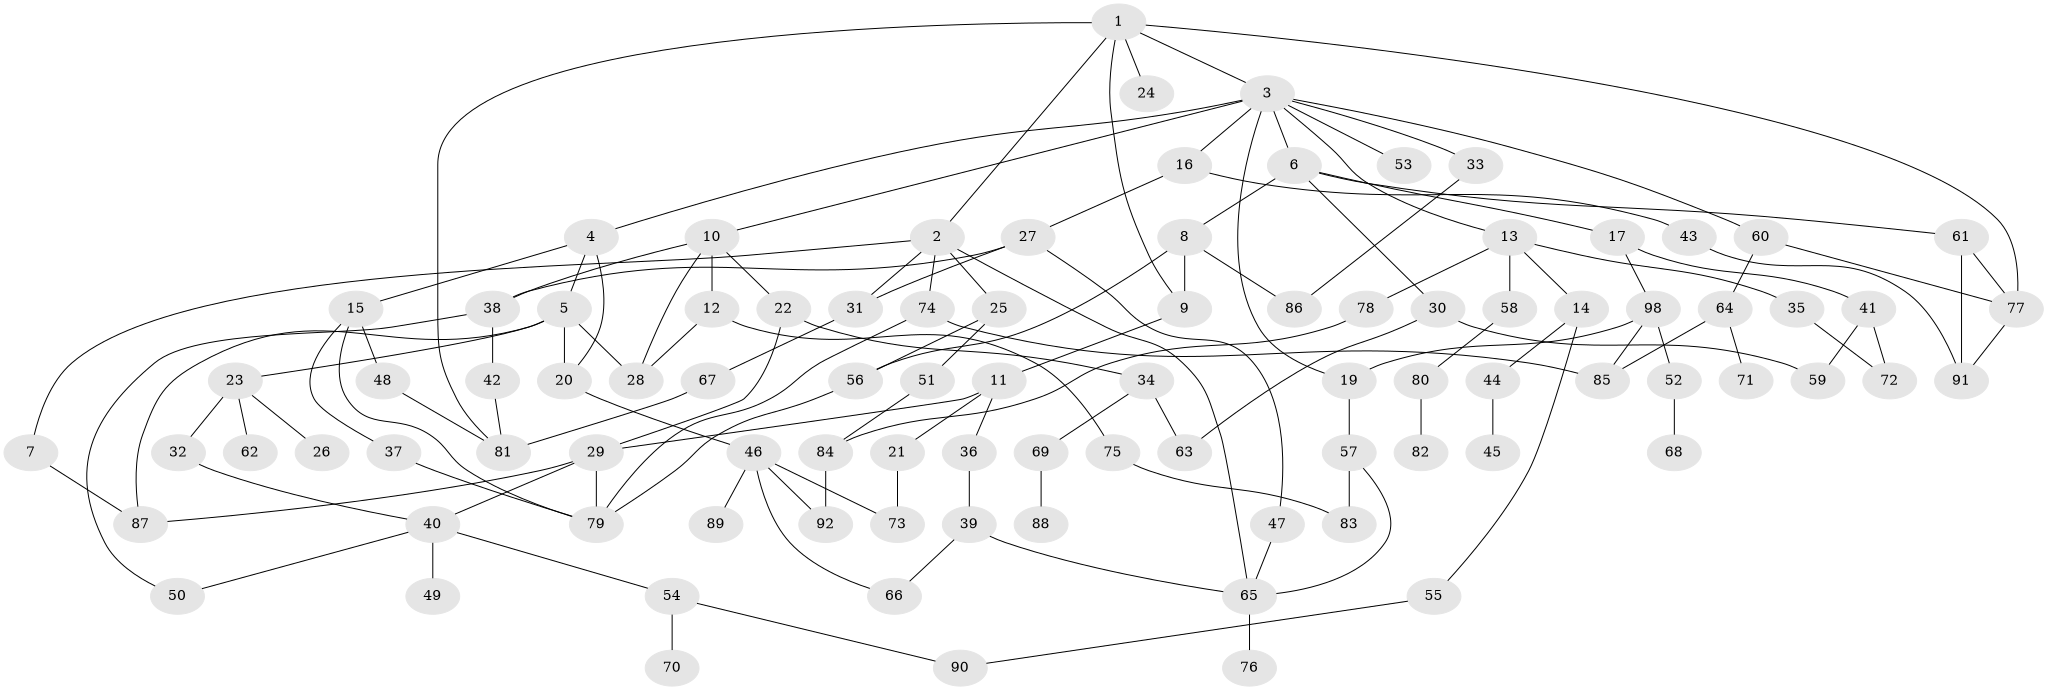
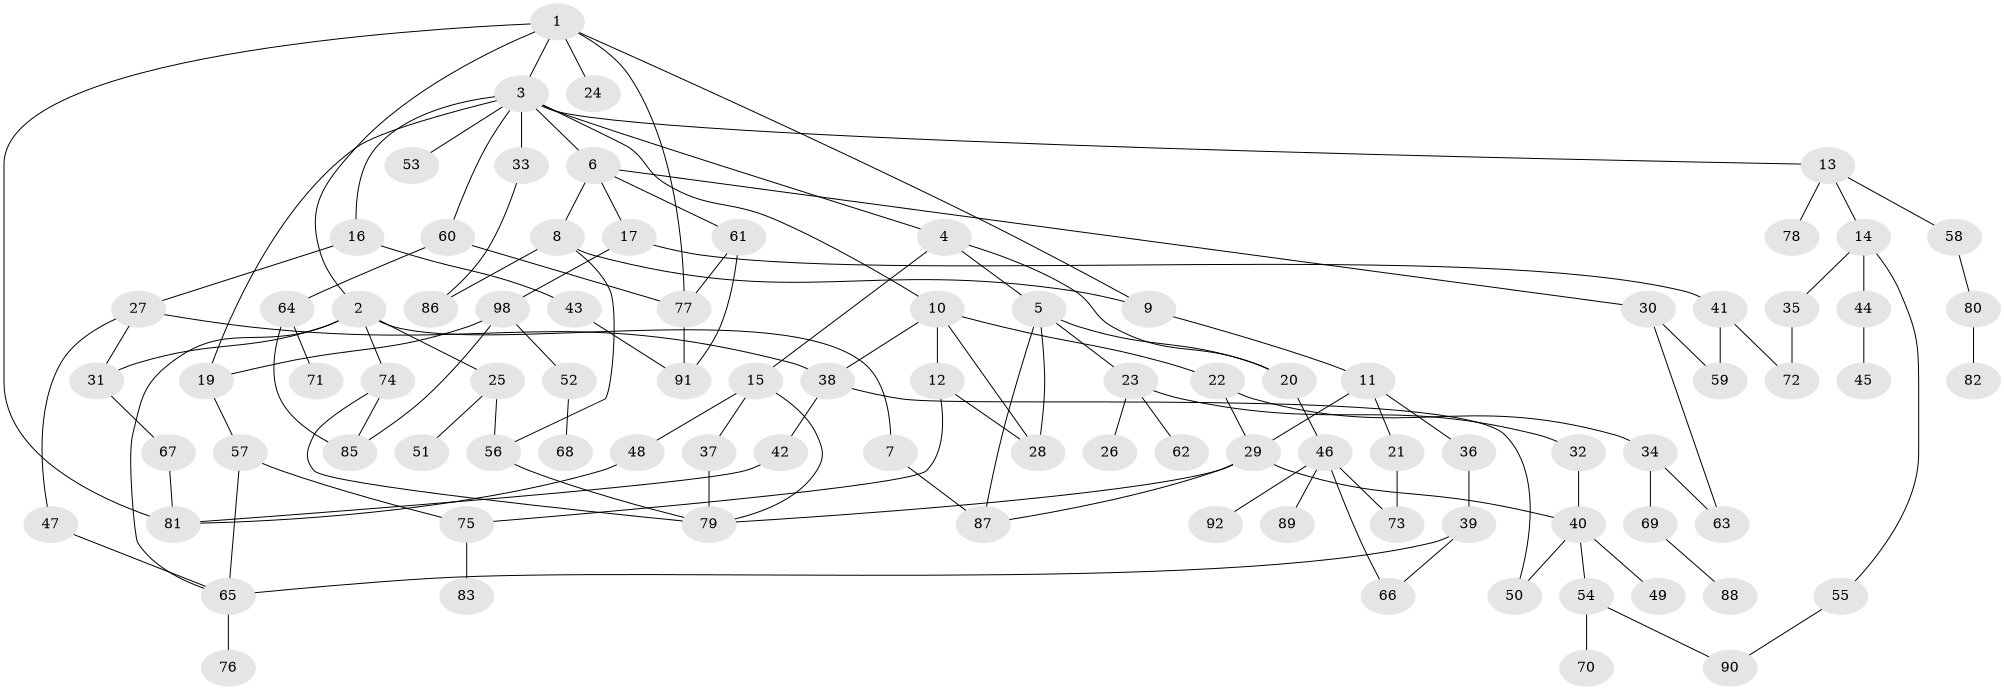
  graph {
    node [color=gray90 style=filled]
    1
    2
    3
    9
    24
    77
    81
    7
    25
    31
    65
    74
    4
    6
    10
    13
    16
    19
    33
    53
    60
    11
    91
    87
    56
    51
    67
    76
    79
    85
    5
    15
    20
    8
    17
    30
    61
    28
    12
    22
    38
    14
    35
    58
    78
    27
    43
    57
    86
    64
    23
    37
    48
    46
    26
    32
    62
    n58 [label=98]
    41
    59
    63
    21
    29
    36
    75
    34
    42
    50
    73
    40
    39
    83
    44
    55
    72
    80
-   84
    45
    90
    47
    52
    68
    66
    89
    92
    69
    49
    54
    88
    70
    82
    71
    1 -- 2
    1 -- 3
    1 -- 9
    1 -- 24
    1 -- 77
    1 -- 81
    2 -- 7
    2 -- 25
    2 -- 31
    2 -- 65
    2 -- 74
    3 -- 4
    3 -- 6
    3 -- 10
    3 -- 13
    3 -- 16
    3 -- 19
    3 -- 33
    3 -- 53
    3 -- 60
    9 -- 11
    77 -- 91
    7 -- 87
    25 -- 56
    25 -- 51
    31 -- 67
    65 -- 76
    74 -- 79
    74 -- 85
    4 -- 5
    4 -- 15
    4 -- 20
    6 -- 8
    6 -- 17
    6 -- 30
    6 -- 61
    10 -- 28
    10 -- 12
    10 -- 22
    10 -- 38
    13 -- 14
-   13 -- 35
+   14 -- 35
    13 -- 58
    13 -- 78
    16 -- 27
    16 -- 43
    19 -- 57
    33 -- 86
    60 -- 77
    60 -- 64
    11 -- 21
    11 -- 29
    11 -- 36
    56 -- 79
-   51 -- 84
    67 -- 81
    5 -- 87
    5 -- 20
    5 -- 28
    5 -- 23
    15 -- 79
    15 -- 37
    15 -- 48
    20 -- 46
    8 -- 9
    8 -- 56
    8 -- 86
    17 -- n58
    17 -- 41
    30 -- 59
    30 -- 63
    61 -- 77
    61 -- 91
    12 -- 28
    12 -- 75
    22 -- 29
    22 -- 34
    38 -- 42
    38 -- 50
    14 -- 44
    14 -- 55
    35 -- 72
    58 -- 80
-   78 -- 84
    27 -- 31
    27 -- 38
    27 -- 47
    43 -- 91
    57 -- 65
-   57 -- 83
+   57 -- 75
    64 -- 85
    64 -- 71
    23 -- 26
    23 -- 32
    23 -- 62
    37 -- 79
    48 -- 81
    46 -- 73
    46 -- 66
    46 -- 89
    46 -- 92
    32 -- 40
    n58 -- 19
    n58 -- 85
    n58 -- 52
    41 -- 59
    41 -- 72
    21 -- 73
    29 -- 87
    29 -- 79
    29 -- 40
    36 -- 39
    75 -- 83
    34 -- 63
    34 -- 69
    42 -- 81
    40 -- 50
    40 -- 49
    40 -- 54
    39 -- 65
    39 -- 66
    44 -- 45
    55 -- 90
    80 -- 82
-   84 -- 92
    47 -- 65
    52 -- 68
    69 -- 88
    54 -- 90
    54 -- 70
  }
